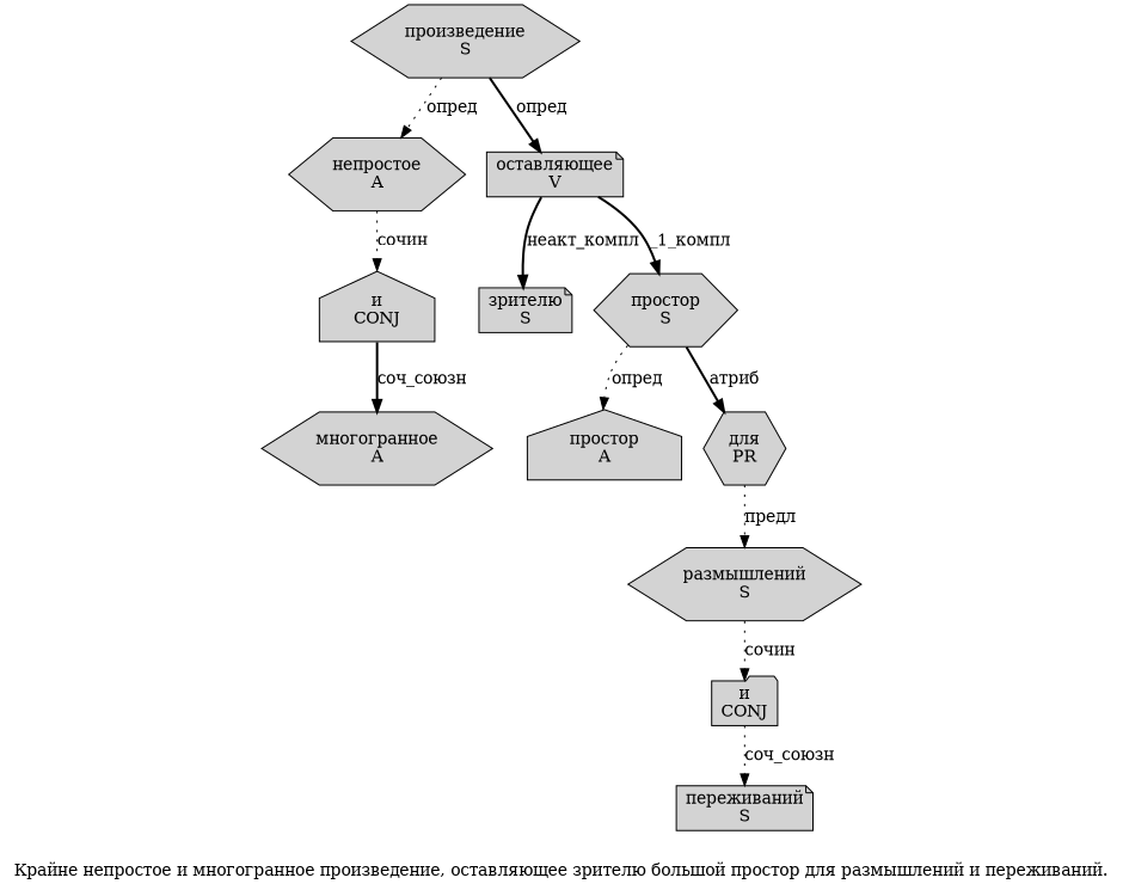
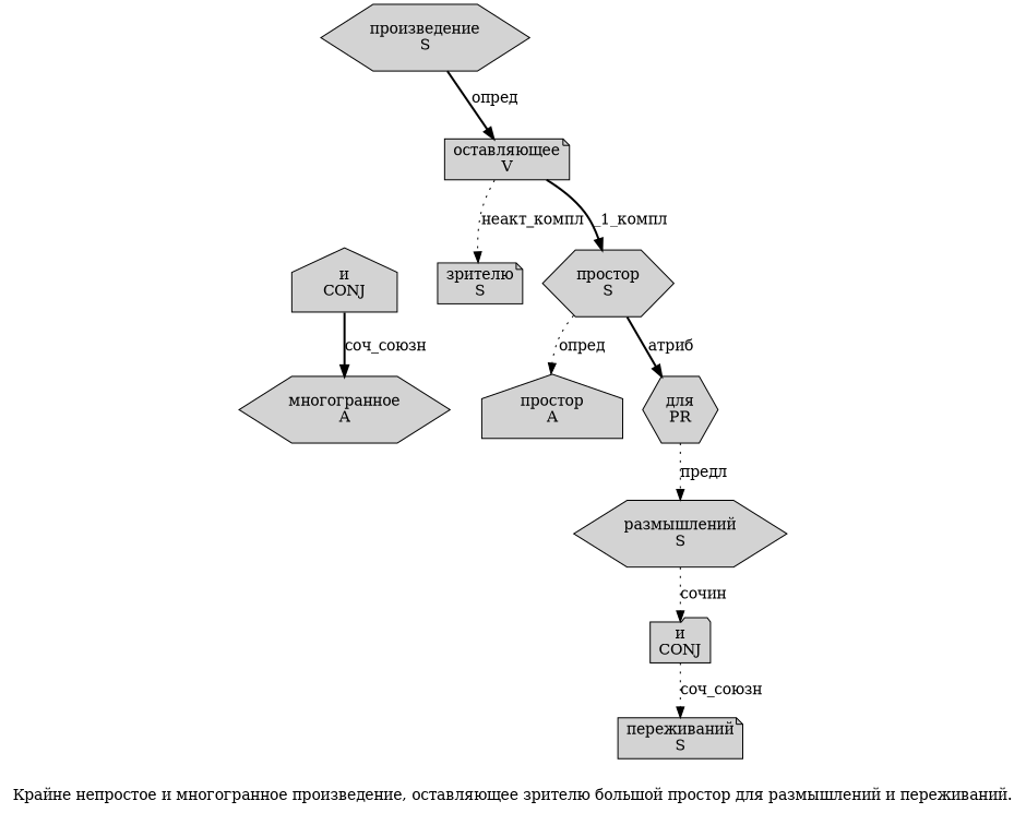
  digraph {
    label="Крайне непростое и многогранное произведение, оставляющее зрителю большой простор для размышлений и переживаний."
    node [fillcolor=lightgray penwidth=1 shape=hexagon style=filled]
    edge [style=dotted]
-   n1 [label="непростое\nA"]
    n2 [label="и\nCONJ" shape=house]
    n3 [label="многогранное\nA"]
    n4 [label="произведение\nS"]
    n5 [label="оставляющее\nV" shape=note]
    n6 [label="зрителю\nS" shape=note]
    n7 [label="простор\nS"]
    n8 [label="простор\nA" shape=house]
    n9 [label="для\nPR"]
    n10 [label="размышлений\nS"]
    n11 [label="и\nCONJ" shape=folder]
    n12 [label="переживаний\nS" shape=note]
-   n1 -> n2 [label="сочин"]
    n2 -> n3 [label="соч_союзн" style=bold]
-   n4 -> n1 [label="опред"]
    n4 -> n5 [label="опред" style=bold]
-   n5 -> n6 [label="неакт_компл" style=bold]
+   n5 -> n6 [label="неакт_компл"]
    n5 -> n7 [label="_1_компл" style=bold]
    n7 -> n8 [label="опред"]
    n7 -> n9 [label="атриб" style=bold]
    n9 -> n10 [label="предл"]
    n10 -> n11 [label="сочин"]
    n11 -> n12 [label="соч_союзн"]
  }
